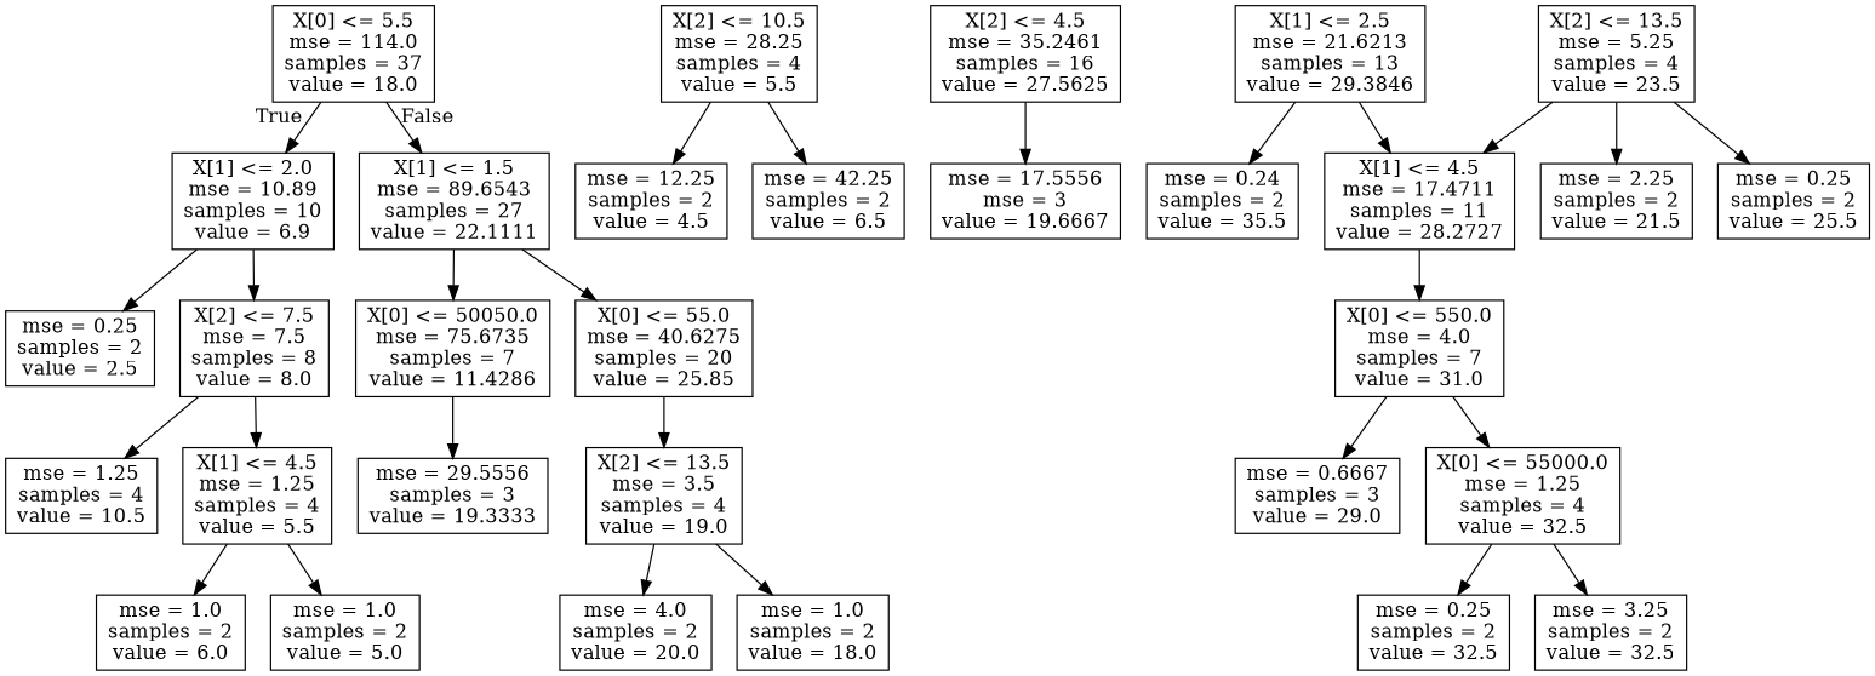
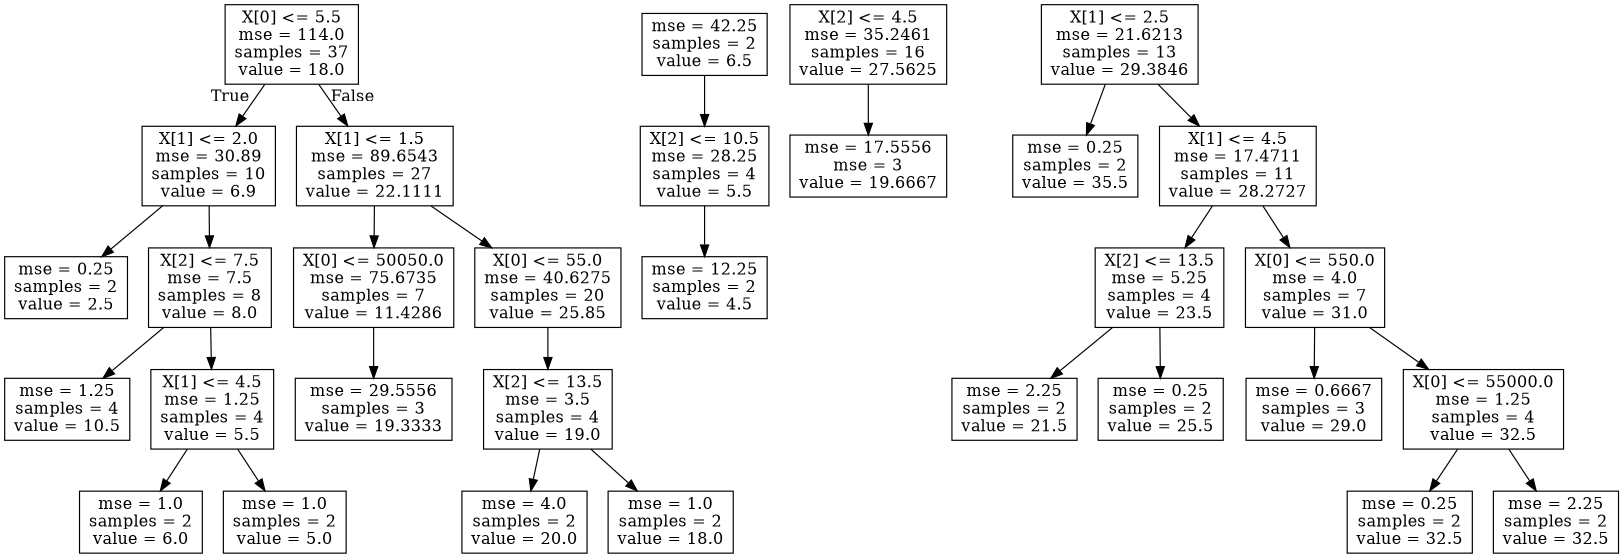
  digraph {
    node [shape=box]
    n1 [label="X[0] <= 5.5\nmse = 114.0\nsamples = 37\nvalue = 18.0"]
-   n2 [label="X[1] <= 2.0\nmse = 10.89\nsamples = 10\nvalue = 6.9"]
+   n2 [label="X[1] <= 2.0\nmse = 30.89\nsamples = 10\nvalue = 6.9"]
    n3 [label="X[1] <= 1.5\nmse = 89.6543\nsamples = 27\nvalue = 22.1111"]
    n4 [label="mse = 0.25\nsamples = 2\nvalue = 2.5"]
    n5 [label="X[2] <= 7.5\nmse = 7.5\nsamples = 8\nvalue = 8.0"]
    n6 [label="X[0] <= 50050.0\nmse = 75.6735\nsamples = 7\nvalue = 11.4286"]
    n7 [label="X[0] <= 55.0\nmse = 40.6275\nsamples = 20\nvalue = 25.85"]
    n8 [label="mse = 1.25\nsamples = 4\nvalue = 10.5"]
    n9 [label="X[1] <= 4.5\nmse = 1.25\nsamples = 4\nvalue = 5.5"]
    n10 [label="mse = 1.0\nsamples = 2\nvalue = 6.0"]
    n11 [label="mse = 1.0\nsamples = 2\nvalue = 5.0"]
    n12 [label="mse = 29.5556\nsamples = 3\nvalue = 19.3333"]
    n13 [label="X[2] <= 13.5\nmse = 3.5\nsamples = 4\nvalue = 19.0"]
    n14 [label="X[2] <= 10.5\nmse = 28.25\nsamples = 4\nvalue = 5.5"]
    n15 [label="mse = 12.25\nsamples = 2\nvalue = 4.5"]
    n16 [label="mse = 42.25\nsamples = 2\nvalue = 6.5"]
    n17 [label="mse = 4.0\nsamples = 2\nvalue = 20.0"]
    n18 [label="mse = 1.0\nsamples = 2\nvalue = 18.0"]
    n19 [label="X[2] <= 4.5\nmse = 35.2461\nsamples = 16\nvalue = 27.5625"]
    n20 [label="mse = 17.5556\nmse = 3\nvalue = 19.6667"]
    n21 [label="X[1] <= 2.5\nmse = 21.6213\nsamples = 13\nvalue = 29.3846"]
-   n22 [label="mse = 0.24\nsamples = 2\nvalue = 35.5"]
+   n22 [label="mse = 0.25\nsamples = 2\nvalue = 35.5"]
    n23 [label="X[1] <= 4.5\nmse = 17.4711\nsamples = 11\nvalue = 28.2727"]
    n24 [label="X[2] <= 13.5\nmse = 5.25\nsamples = 4\nvalue = 23.5"]
    n25 [label="X[0] <= 550.0\nmse = 4.0\nsamples = 7\nvalue = 31.0"]
    n26 [label="mse = 2.25\nsamples = 2\nvalue = 21.5"]
    n27 [label="mse = 0.25\nsamples = 2\nvalue = 25.5"]
    n28 [label="mse = 0.6667\nsamples = 3\nvalue = 29.0"]
    n29 [label="X[0] <= 55000.0\nmse = 1.25\nsamples = 4\nvalue = 32.5"]
    n30 [label="mse = 0.25\nsamples = 2\nvalue = 32.5"]
-   n31 [label="mse = 3.25\nsamples = 2\nvalue = 32.5"]
+   n31 [label="mse = 2.25\nsamples = 2\nvalue = 32.5"]
    n1 -> n2 [headlabel=True labelangle=45 labeldistance=2.5]
    n1 -> n3 [headlabel=False labelangle=-45 labeldistance=2.5]
    n2 -> n4
    n2 -> n5
    n3 -> n6
    n3 -> n7
    n5 -> n8
    n5 -> n9
    n6 -> n12
    n7 -> n13
    n9 -> n10
    n9 -> n11
    n13 -> n17
    n13 -> n18
    n14 -> n15
-   n14 -> n16
+   n16 -> n14
    n19 -> n20
    n21 -> n22
    n21 -> n23
-   n24 -> n23
+   n23 -> n24
    n23 -> n25
    n24 -> n26
    n24 -> n27
    n25 -> n28
    n25 -> n29
    n29 -> n30
    n29 -> n31
  }
